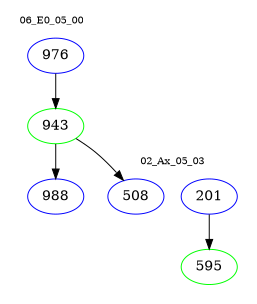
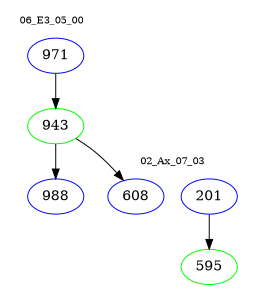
  digraph {
    node [color=blue]
    edge [color=black]
    n1 [label=201]
    n2 [color=green label=595]
-   n3 [label=508]
-   n4 [label=976]
+   n3 [label=608]
+   n4 [label=971]
    n5 [color=green label=943]
    n6 [label=988]
    subgraph cluster_1 {
      color=white
      fontsize=10
-     label="02_Ax_05_03"
+     label="02_Ax_07_03"
      n1
      n2
      n3
    }
    subgraph cluster_2 {
      color=white
      fontsize=10
-     label="06_E0_05_00"
+     label="06_E3_05_00"
      n4
      n5
      n6
    }
    n1 -> n2
    n4 -> n5
    n5 -> n3
    n5 -> n6
  }
